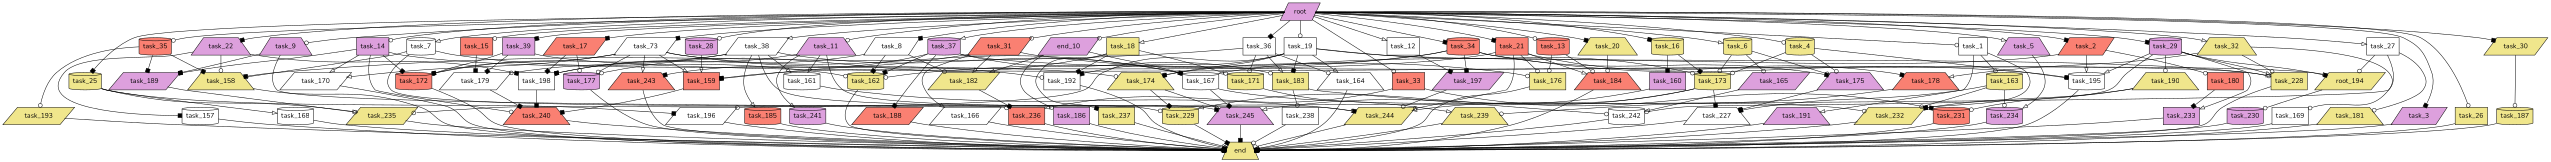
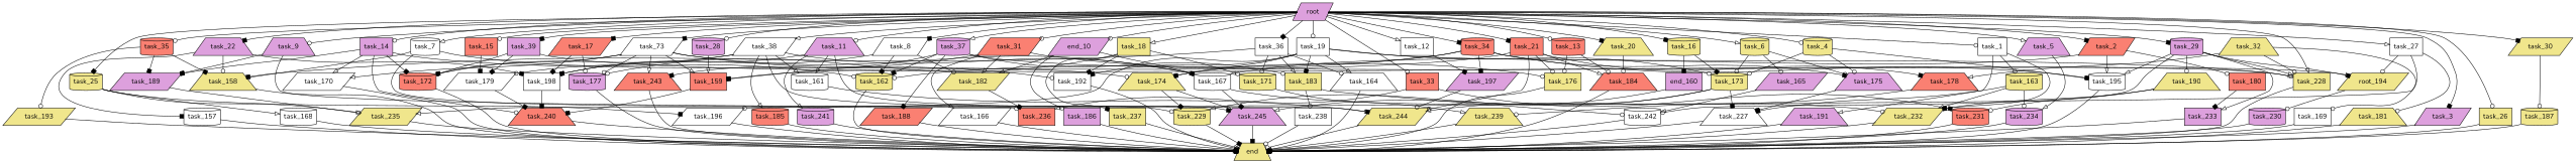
  digraph {
    fontname=Nunito
    node [fillcolor=khaki fontname=Nunito shape=cylinder style=filled]
    edge [arrowhead=odot fontname=Nunito]
    end [shape=trapezium]
    task_162
    task_189 [fillcolor=plum shape=parallelogram]
    task_235 [shape=parallelogram]
    task_240 [fillcolor=salmon shape=trapezium]
    task_15 [fillcolor=salmon shape=box]
    task_179 [fillcolor=white shape=parallelogram]
    task_229
    task_161 [fillcolor=white]
    task_244 [shape=parallelogram]
    task_9 [fillcolor=plum shape=trapezium]
    task_232 [shape=parallelogram]
    task_163
    task_234 [fillcolor=plum]
    task_227 [fillcolor=white shape=trapezium]
    task_183 [shape=box]
    task_238 [fillcolor=white shape=box]
    task_242 [fillcolor=white]
    task_175 [fillcolor=plum shape=trapezium]
    task_4
    task_195 [fillcolor=white]
    task_173
    task_245 [fillcolor=plum shape=trapezium]
    task_20 [shape=trapezium]
    task_184 [fillcolor=salmon shape=trapezium]
    task_166 [fillcolor=white shape=parallelogram]
    task_13 [fillcolor=salmon]
    task_176 [shape=box]
    task_14 [fillcolor=plum shape=box]
    task_174 [shape=trapezium]
    task_172 [fillcolor=salmon]
    task_170 [fillcolor=white shape=parallelogram]
    task_157 [fillcolor=white]
    task_3 [fillcolor=plum shape=parallelogram]
    task_159 [fillcolor=salmon shape=box]
    task_192 [fillcolor=white shape=box]
    task_5 [fillcolor=plum shape=trapezium]
    task_169 [fillcolor=white shape=box]
    task_180 [fillcolor=salmon shape=box]
    task_233 [fillcolor=plum shape=box]
    task_185 [fillcolor=salmon]
    task_231 [fillcolor=salmon]
    task_26 [shape=box]
    task_28 [fillcolor=plum]
    task_158 [shape=trapezium]
    task_2 [fillcolor=salmon shape=parallelogram]
    task_167 [fillcolor=white]
    task_186 [fillcolor=plum shape=box]
    task_7 [fillcolor=white]
    task_236 [fillcolor=salmon shape=box]
    task_25
    task_168 [fillcolor=white]
    task_196 [fillcolor=white shape=parallelogram]
    task_190 [shape=trapezium]
    task_31 [fillcolor=salmon shape=parallelogram]
    task_182 [shape=parallelogram]
    task_188 [fillcolor=salmon shape=parallelogram]
    task_191 [fillcolor=plum shape=trapezium]
    n59 [fillcolor=white label=task_73 shape=parallelogram]
    task_243 [fillcolor=salmon shape=trapezium]
    task_177 [fillcolor=plum]
    task_165 [fillcolor=plum shape=parallelogram]
    n63 [label=root_194 shape=parallelogram]
    task_230 [fillcolor=plum]
    task_193 [shape=parallelogram]
    task_237 [shape=box]
    task_29 [fillcolor=plum]
    task_228 [shape=box]
    task_1 [fillcolor=white shape=box]
    task_197 [fillcolor=plum shape=parallelogram]
    task_198 [fillcolor=white shape=box]
    task_18 [shape=box]
    task_171
    task_239 [shape=trapezium]
    task_181 [shape=trapezium]
    task_32 [shape=trapezium]
    task_178 [fillcolor=salmon shape=trapezium]
    task_12 [fillcolor=white shape=box]
    task_22 [fillcolor=plum shape=trapezium]
    task_19 [fillcolor=white shape=box]
    task_164 [fillcolor=white shape=trapezium]
    task_21 [fillcolor=salmon shape=box]
    task_16
-   task_160 [fillcolor=plum shape=box]
+   task_160 [fillcolor=plum shape=box label=end_160]
    task_30 [shape=parallelogram]
    task_187
    task_39 [fillcolor=plum shape=box]
    task_8 [fillcolor=white shape=parallelogram]
    task_34 [fillcolor=salmon]
    root [fillcolor=plum shape=parallelogram]
    task_17 [fillcolor=salmon shape=parallelogram]
    n92 [fillcolor=plum label=end_10 shape=parallelogram]
    task_27 [fillcolor=white shape=box]
    task_6
    task_37 [fillcolor=plum]
    task_35 [fillcolor=salmon]
    task_33 [fillcolor=salmon shape=box]
    task_38 [fillcolor=white shape=parallelogram]
    task_11 [fillcolor=plum shape=trapezium]
    task_36 [fillcolor=white shape=box]
    task_241 [fillcolor=plum]
    task_162 -> end
    task_189 -> task_235
    task_235 -> end [arrowhead=box]
    task_240 -> end [arrowhead=box]
    task_15 -> task_179 [arrowhead=box]
    task_179 -> task_240 [arrowhead=box]
    task_229 -> end [arrowhead=box]
    task_161 -> task_244 [arrowhead=onormal]
    task_244 -> end
    task_9 -> task_189 [arrowhead=box]
    task_9 -> task_244 [arrowhead=box]
    task_232 -> end [arrowhead=onormal]
-   task_163 -> task_232
+   task_163 -> task_232 [arrowhead=onormal]
    task_163 -> task_234
    task_163 -> task_227 [arrowhead=box]
    task_234 -> end [arrowhead=box]
    task_227 -> end [arrowhead=onormal]
    task_183 -> task_238
    task_183 -> task_242
    task_238 -> end
    task_242 -> end [arrowhead=onormal]
    task_175 -> task_227 [arrowhead=box]
    task_4 -> task_175
    task_4 -> task_195
    task_4 -> task_173
    task_195 -> end
    task_173 -> task_244 [arrowhead=onormal]
    task_173 -> task_227 [arrowhead=box]
    task_173 -> task_245 [arrowhead=onormal]
    task_245 -> end [arrowhead=box]
    task_20 -> task_184
    task_184 -> end [arrowhead=box]
    task_166 -> end [arrowhead=box]
    task_13 -> task_184
    task_13 -> task_176
    task_176 -> end
    task_14 -> task_189 [arrowhead=box]
    task_14 -> task_240
    task_14 -> task_174
    task_14 -> task_172 [arrowhead=box]
    task_14 -> task_170 [arrowhead=onormal]
    task_174 -> task_229 [arrowhead=box]
    task_174 -> task_245 [arrowhead=onormal]
    task_172 -> end [arrowhead=onormal]
    task_170 -> end [arrowhead=box]
    task_157 -> end
    task_3 -> end
    task_159 -> task_240 [arrowhead=box]
    task_192 -> end
    task_5 -> task_234 [arrowhead=onormal]
    task_169 -> end
    task_180 -> task_233 [arrowhead=box]
    task_233 -> end
    task_185 -> end [arrowhead=box]
    task_231 -> end [arrowhead=box]
    task_26 -> end [arrowhead=box]
    task_28 -> task_159 [arrowhead=onormal]
    task_158 -> end [arrowhead=box]
    task_2 -> task_195 [arrowhead=onormal]
    task_2 -> task_180
    task_2 -> task_167 [arrowhead=onormal]
    task_167 -> task_232
    task_167 -> task_245 [arrowhead=box]
    task_186 -> end [arrowhead=box]
    task_7 -> task_162
    task_7 -> task_158
    task_7 -> task_236
-   task_236 -> end
    task_25 -> task_235 [arrowhead=onormal]
    task_25 -> task_168 [arrowhead=onormal]
    task_25 -> task_196 [arrowhead=box]
    task_168 -> end [arrowhead=box]
    task_196 -> end
    task_190 -> task_232 [arrowhead=box]
    task_190 -> task_231
    task_31 -> task_166 [arrowhead=onormal]
    task_31 -> task_176
    task_31 -> task_159 [arrowhead=box]
    task_31 -> task_182 [arrowhead=onormal]
    task_182 -> task_236 [arrowhead=box]
    task_188 -> end
    task_191 -> end [arrowhead=onormal]
    n59 -> task_172
    n59 -> task_170 [arrowhead=onormal]
    n59 -> task_159 [arrowhead=onormal]
    n59 -> task_192
    n59 -> task_167 [arrowhead=onormal]
    n59 -> task_243 [arrowhead=onormal]
    n59 -> task_177
    task_243 -> end
    task_177 -> end
    task_165 -> task_242 [arrowhead=onormal]
    n63 -> task_230
    task_230 -> end [arrowhead=box]
    task_193 -> end [arrowhead=box]
    task_237 -> end [arrowhead=onormal]
    task_29 -> task_242
    task_29 -> task_195 [arrowhead=onormal]
    task_29 -> task_233 [arrowhead=onormal]
    task_29 -> task_190
    task_29 -> n63 [arrowhead=box]
    task_29 -> task_228 [arrowhead=onormal]
    task_228 -> end [arrowhead=onormal]
    task_1 -> task_232 [arrowhead=box]
    task_1 -> task_163
    task_1 -> task_191 [arrowhead=onormal]
    task_197 -> task_244
    task_198 -> task_240 [arrowhead=box]
    task_18 -> task_192 [arrowhead=box]
    task_18 -> task_177
    task_18 -> task_237 [arrowhead=box]
    task_18 -> task_171
    task_171 -> task_239 [arrowhead=onormal]
    task_239 -> end [arrowhead=onormal]
    task_181 -> end
    task_32 -> task_169
    task_32 -> task_228
    task_32 -> task_178 [arrowhead=onormal]
    task_178 -> task_239
    task_12 -> task_197 [arrowhead=box]
    task_22 -> task_157 [arrowhead=box]
    task_22 -> task_158
    task_22 -> task_198 [arrowhead=box]
-   task_19 -> task_235
+   task_19 -> task_235 [arrowhead=onormal]
    task_19 -> task_183 [arrowhead=box]
    task_19 -> task_173
    task_19 -> task_174 [arrowhead=box]
    task_19 -> task_192 [arrowhead=box]
    task_19 -> task_228
    task_19 -> task_164 [arrowhead=onormal]
    task_164 -> end [arrowhead=onormal]
    task_21 -> task_244
    task_21 -> task_184 [arrowhead=onormal]
    task_21 -> task_176
    task_21 -> task_159 [arrowhead=box]
    task_21 -> task_178 [arrowhead=box]
    task_16 -> task_173 [arrowhead=box]
    task_16 -> task_160 [arrowhead=box]
    task_160 -> task_229 [arrowhead=onormal]
    task_30 -> task_187
    task_187 -> end [arrowhead=onormal]
    task_39 -> task_179 [arrowhead=box]
    task_39 -> task_172
    task_39 -> task_228 [arrowhead=onormal]
    task_8 -> task_162 [arrowhead=box]
    task_8 -> task_182
    task_8 -> task_198 [arrowhead=box]
    task_34 -> task_162
    task_34 -> task_175 [arrowhead=box]
    task_34 -> task_195 [arrowhead=box]
    task_34 -> task_174
    task_34 -> task_197 [arrowhead=box]
    root -> task_15
    root -> task_9
    root -> task_4
    root -> task_20 [arrowhead=box]
    root -> task_13
    root -> task_14
    root -> task_3 [arrowhead=box]
    root -> task_5 [arrowhead=onormal]
    root -> task_26
    root -> task_28
    root -> task_2 [arrowhead=box]
    root -> task_7 [arrowhead=onormal]
    root -> task_25 [arrowhead=box]
    root -> task_31
    root -> n59 [arrowhead=box]
    root -> task_29 [arrowhead=box]
    root -> task_1
    root -> task_18 [arrowhead=onormal]
-   root -> task_32 [arrowhead=onormal]
+   root -> task_228 [arrowhead=onormal]
    root -> task_12 [arrowhead=onormal]
    root -> task_22 [arrowhead=box]
    root -> task_19
    root -> task_21 [arrowhead=box]
    root -> task_16 [arrowhead=box]
    root -> task_30 [arrowhead=box]
    root -> task_39 [arrowhead=box]
    root -> task_8 [arrowhead=box]
    root -> task_34 [arrowhead=box]
    root -> task_17 [arrowhead=box]
    root -> n92
    root -> task_27 [arrowhead=onormal]
    root -> task_6 [arrowhead=onormal]
    root -> task_37 [arrowhead=onormal]
    root -> task_35
    root -> task_33
    root -> task_38 [arrowhead=onormal]
    root -> task_11
    root -> task_36 [arrowhead=box]
    task_17 -> task_177
    task_17 -> task_198 [arrowhead=box]
    n92 -> task_167 [arrowhead=box]
    n92 -> task_186
    n92 -> task_182 [arrowhead=onormal]
    task_27 -> task_196
    task_27 -> n63
    task_27 -> task_181
    task_6 -> task_175
    task_6 -> task_173
    task_6 -> task_165
    task_37 -> task_162 [arrowhead=box]
    task_37 -> task_183
    task_37 -> task_188 [arrowhead=box]
    task_37 -> task_243 [arrowhead=box]
    task_37 -> n63 [arrowhead=onormal]
    task_35 -> task_189 [arrowhead=box]
    task_35 -> task_158 [arrowhead=box]
    task_35 -> task_193
    task_33 -> task_231 [arrowhead=box]
    task_33 -> task_236 [arrowhead=onormal]
    task_38 -> task_179
    task_38 -> task_229
    task_38 -> task_161 [arrowhead=onormal]
    task_38 -> task_172 [arrowhead=box]
    task_38 -> task_185 [arrowhead=onormal]
    task_38 -> task_167
    task_11 -> task_161 [arrowhead=onormal]
    task_11 -> task_245 [arrowhead=box]
    task_11 -> task_198 [arrowhead=box]
    task_11 -> task_241 [arrowhead=onormal]
    task_36 -> task_183 [arrowhead=onormal]
    task_36 -> task_158 [arrowhead=box]
    task_36 -> task_171
    task_36 -> task_164
    task_241 -> end
  }
